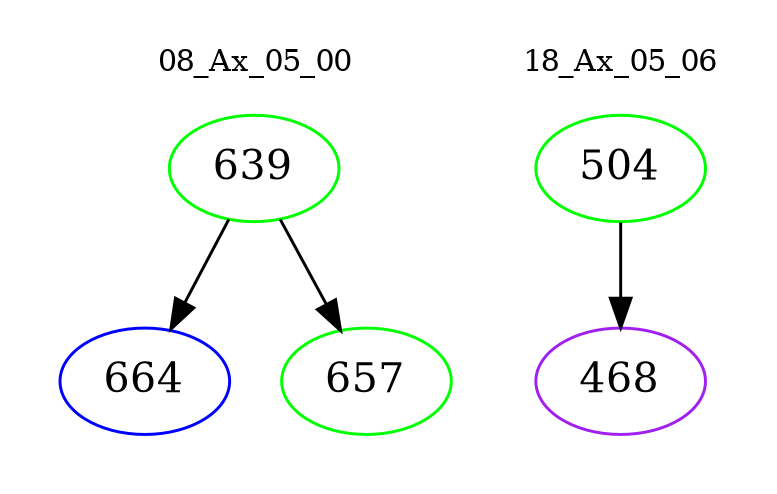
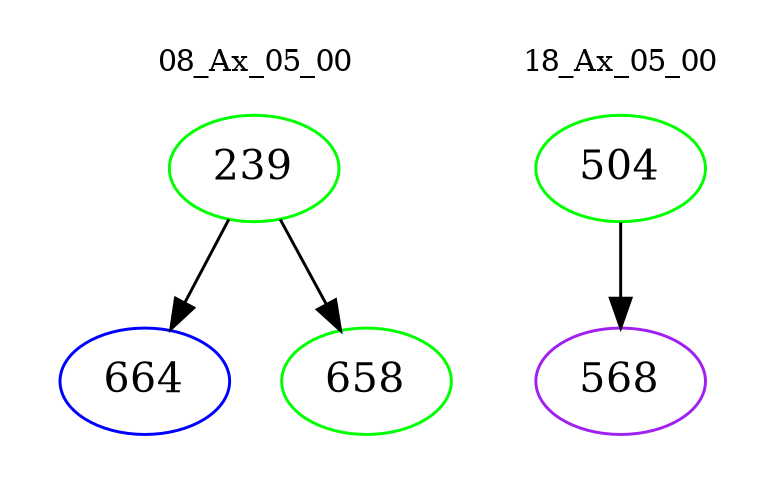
  digraph {
    node [color=green]
    edge [color=black]
-   n1 [label=639]
+   n1 [label=239]
    n2 [color=blue label=664]
-   n3 [label=657]
+   n3 [label=658]
    n4 [label=504]
-   n5 [color=purple label=468]
+   n5 [color=purple label=568]
    subgraph cluster_1 {
      color=white
      fontsize=10
      label="08_Ax_05_00"
      n1
      n2
      n3
    }
    subgraph cluster_2 {
      color=white
      fontsize=10
-     label="18_Ax_05_06"
+     label="18_Ax_05_00"
      n4
      n5
    }
    n1 -> n2
    n1 -> n3
    n4 -> n5
  }
